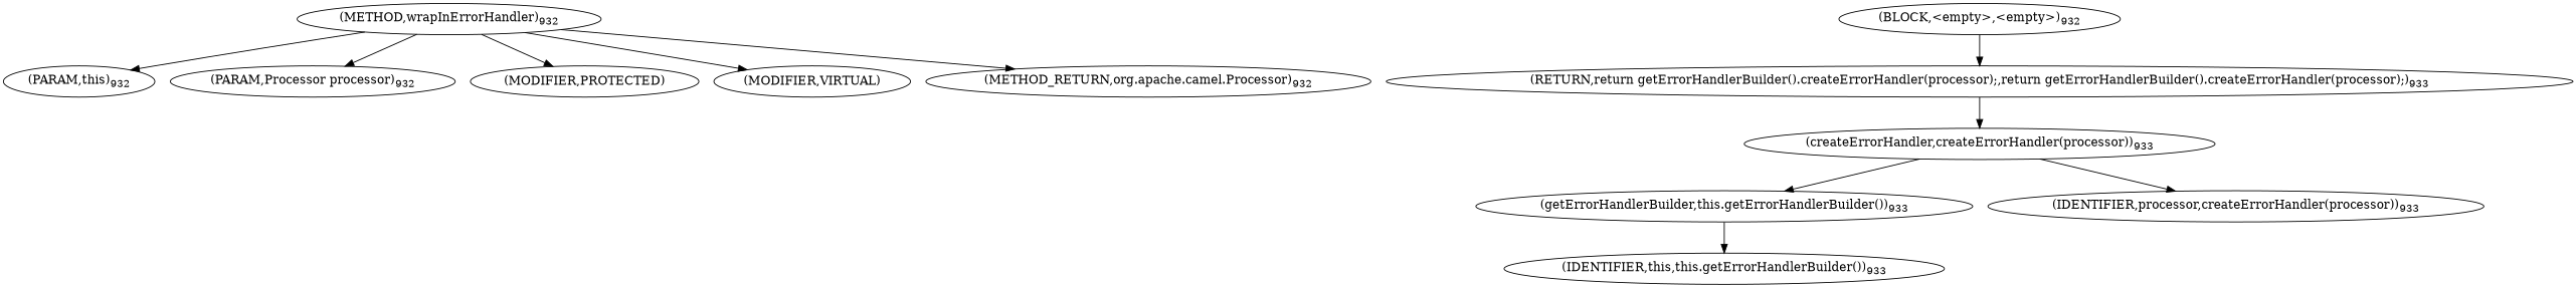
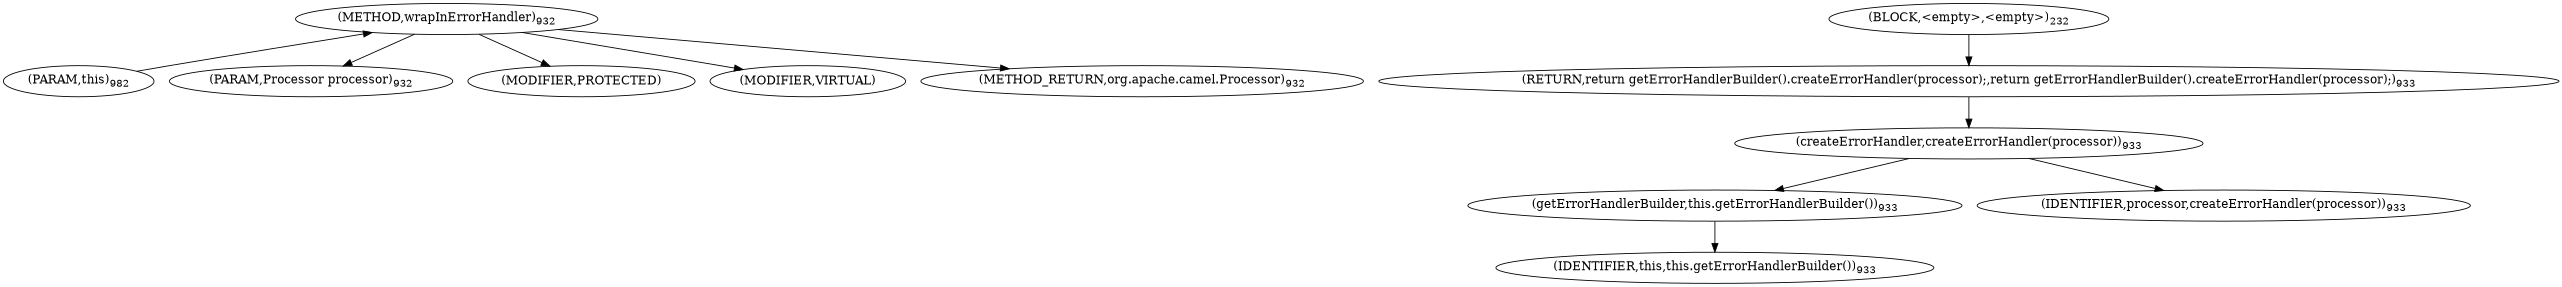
  digraph {
    n1 [label=<(METHOD,wrapInErrorHandler)<SUB>932</SUB>>]
-   n2 [label=<(PARAM,this)<SUB>932</SUB>>]
+   n2 [label=<(PARAM,this)<SUB>982</SUB>>]
    n3 [label=<(PARAM,Processor processor)<SUB>932</SUB>>]
    n4 [label=<(MODIFIER,PROTECTED)>]
    n5 [label=<(MODIFIER,VIRTUAL)>]
    n6 [label=<(METHOD_RETURN,org.apache.camel.Processor)<SUB>932</SUB>>]
-   n7 [label=<(BLOCK,&lt;empty&gt;,&lt;empty&gt;)<SUB>932</SUB>>]
+   n7 [label=<(BLOCK,&lt;empty&gt;,&lt;empty&gt;)<SUB>232</SUB>>]
    n8 [label=<(RETURN,return getErrorHandlerBuilder().createErrorHandler(processor);,return getErrorHandlerBuilder().createErrorHandler(processor);)<SUB>933</SUB>>]
    n9 [label=<(createErrorHandler,createErrorHandler(processor))<SUB>933</SUB>>]
    n10 [label=<(getErrorHandlerBuilder,this.getErrorHandlerBuilder())<SUB>933</SUB>>]
    n11 [label=<(IDENTIFIER,processor,createErrorHandler(processor))<SUB>933</SUB>>]
    n12 [label=<(IDENTIFIER,this,this.getErrorHandlerBuilder())<SUB>933</SUB>>]
-   n1 -> n2
+   n2 -> n1
    n1 -> n3
    n1 -> n4
    n1 -> n5
    n1 -> n6
    n7 -> n8
    n8 -> n9
    n9 -> n10
    n9 -> n11
    n10 -> n12
  }
